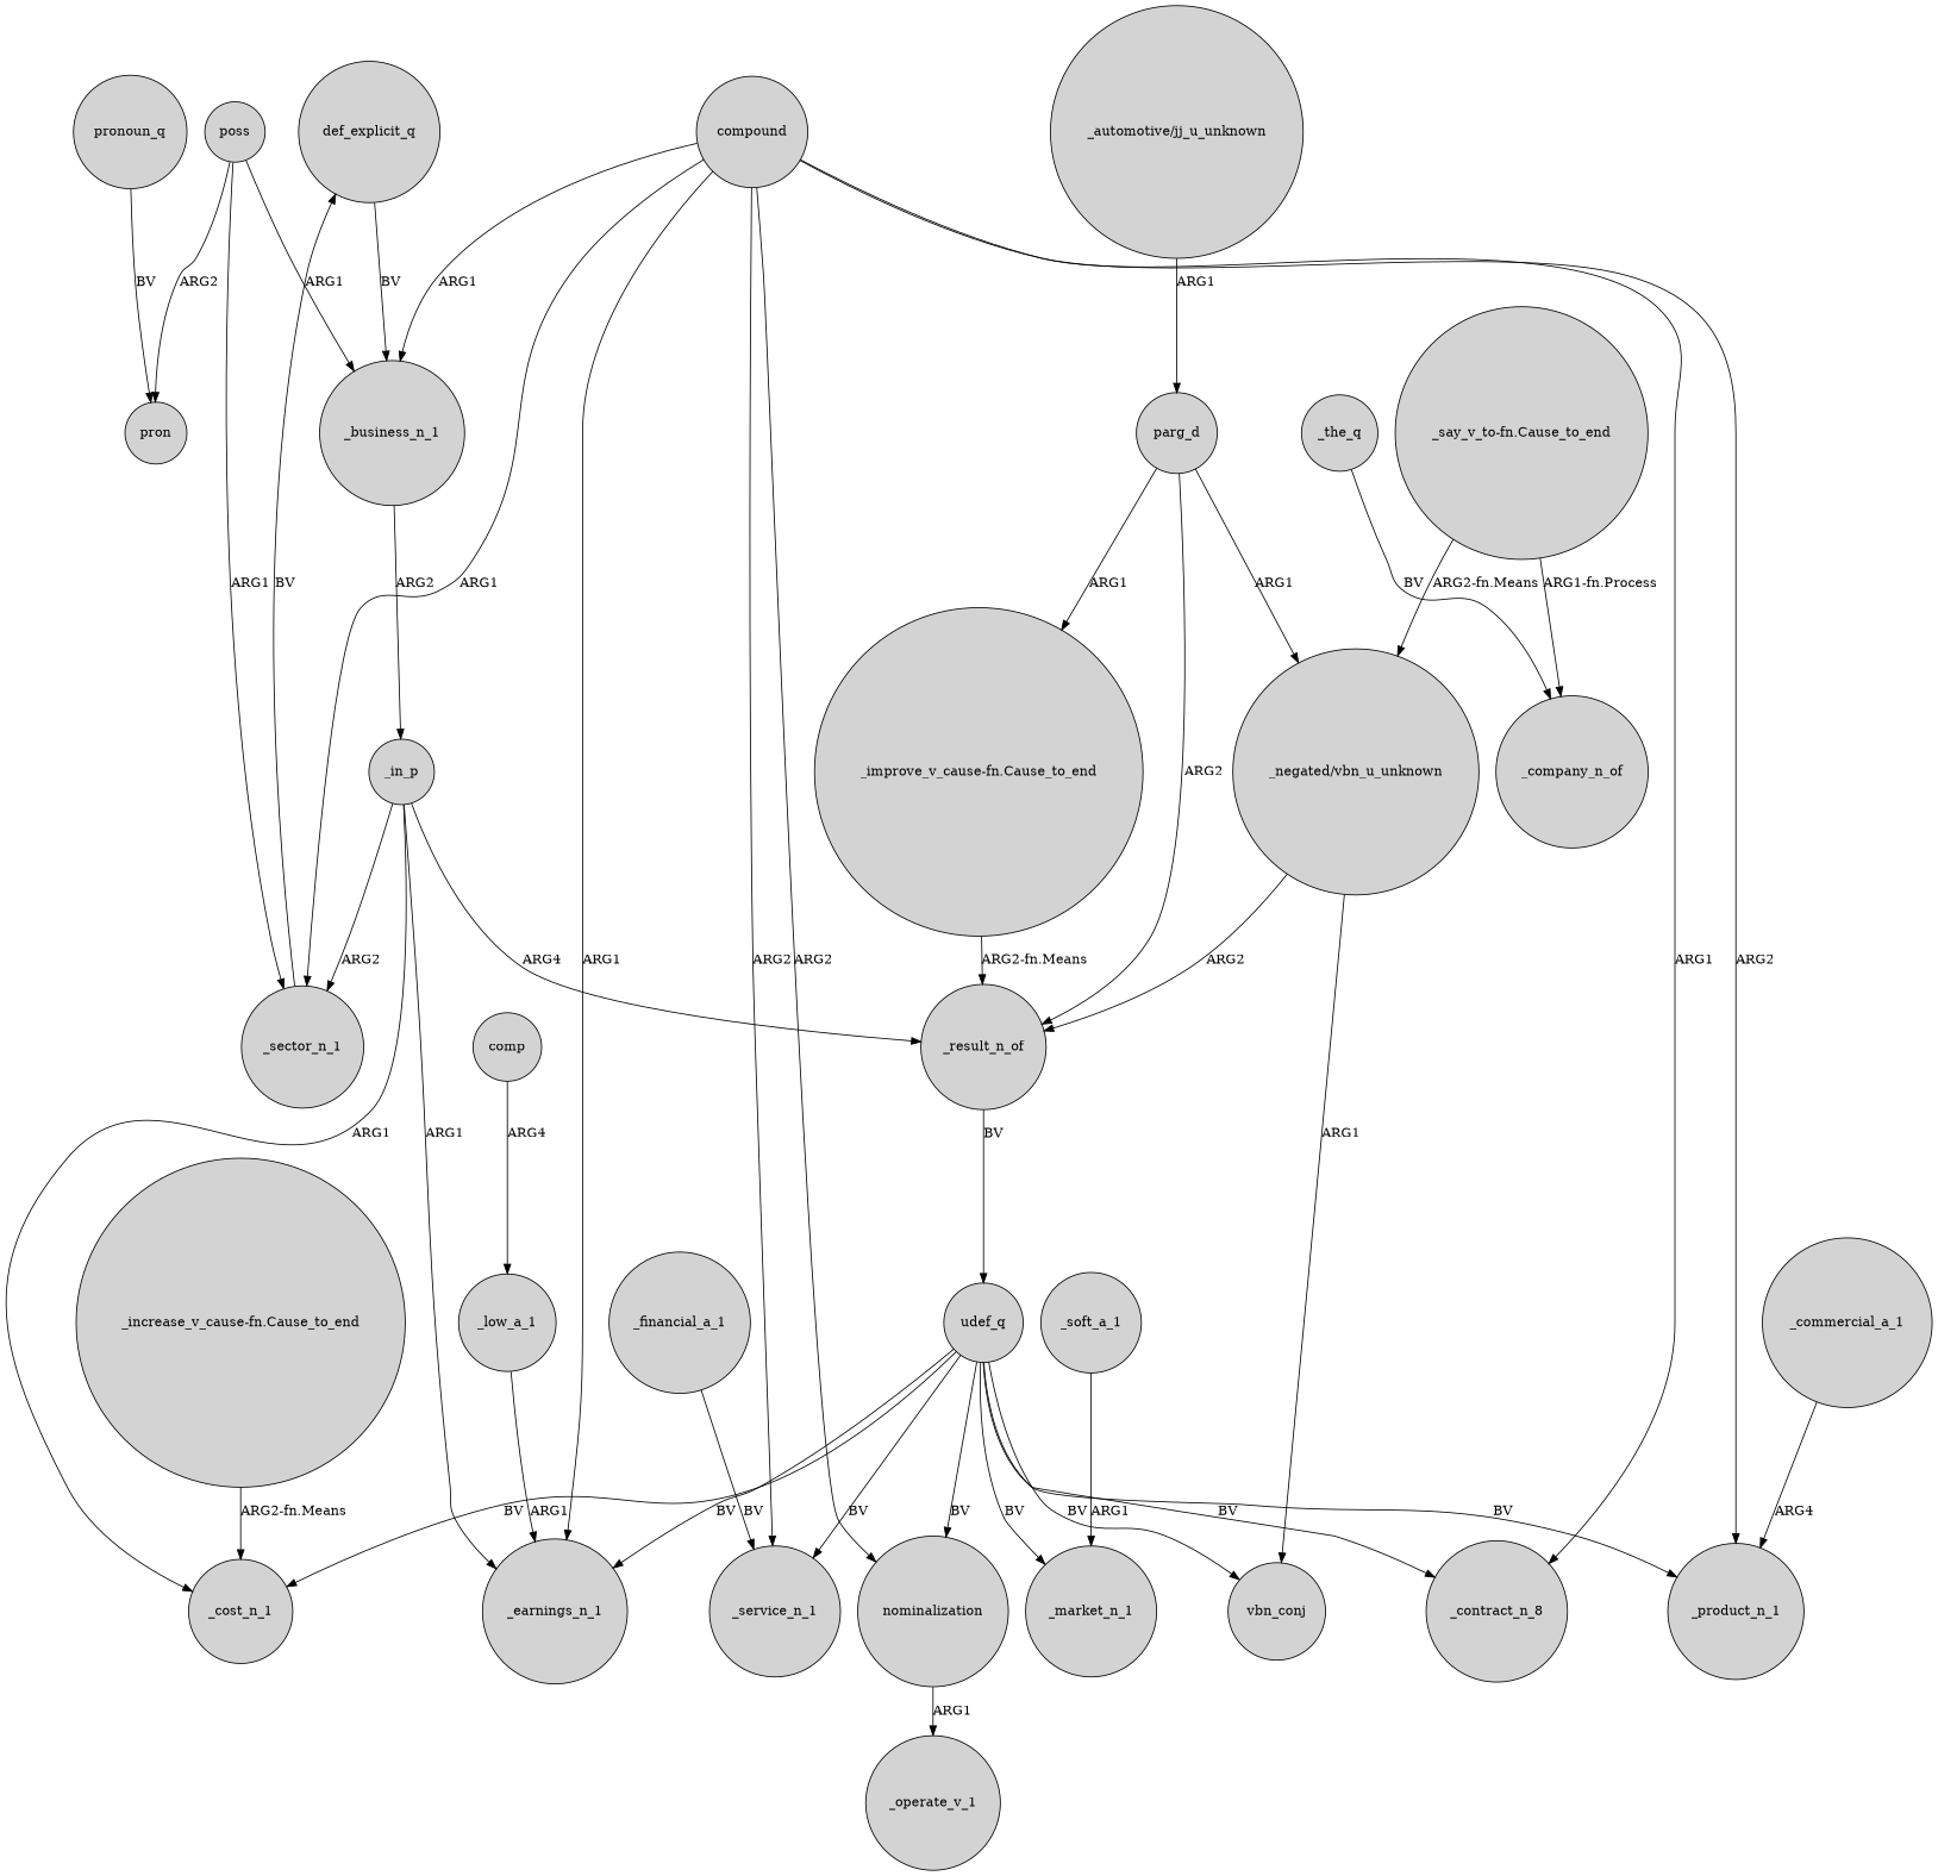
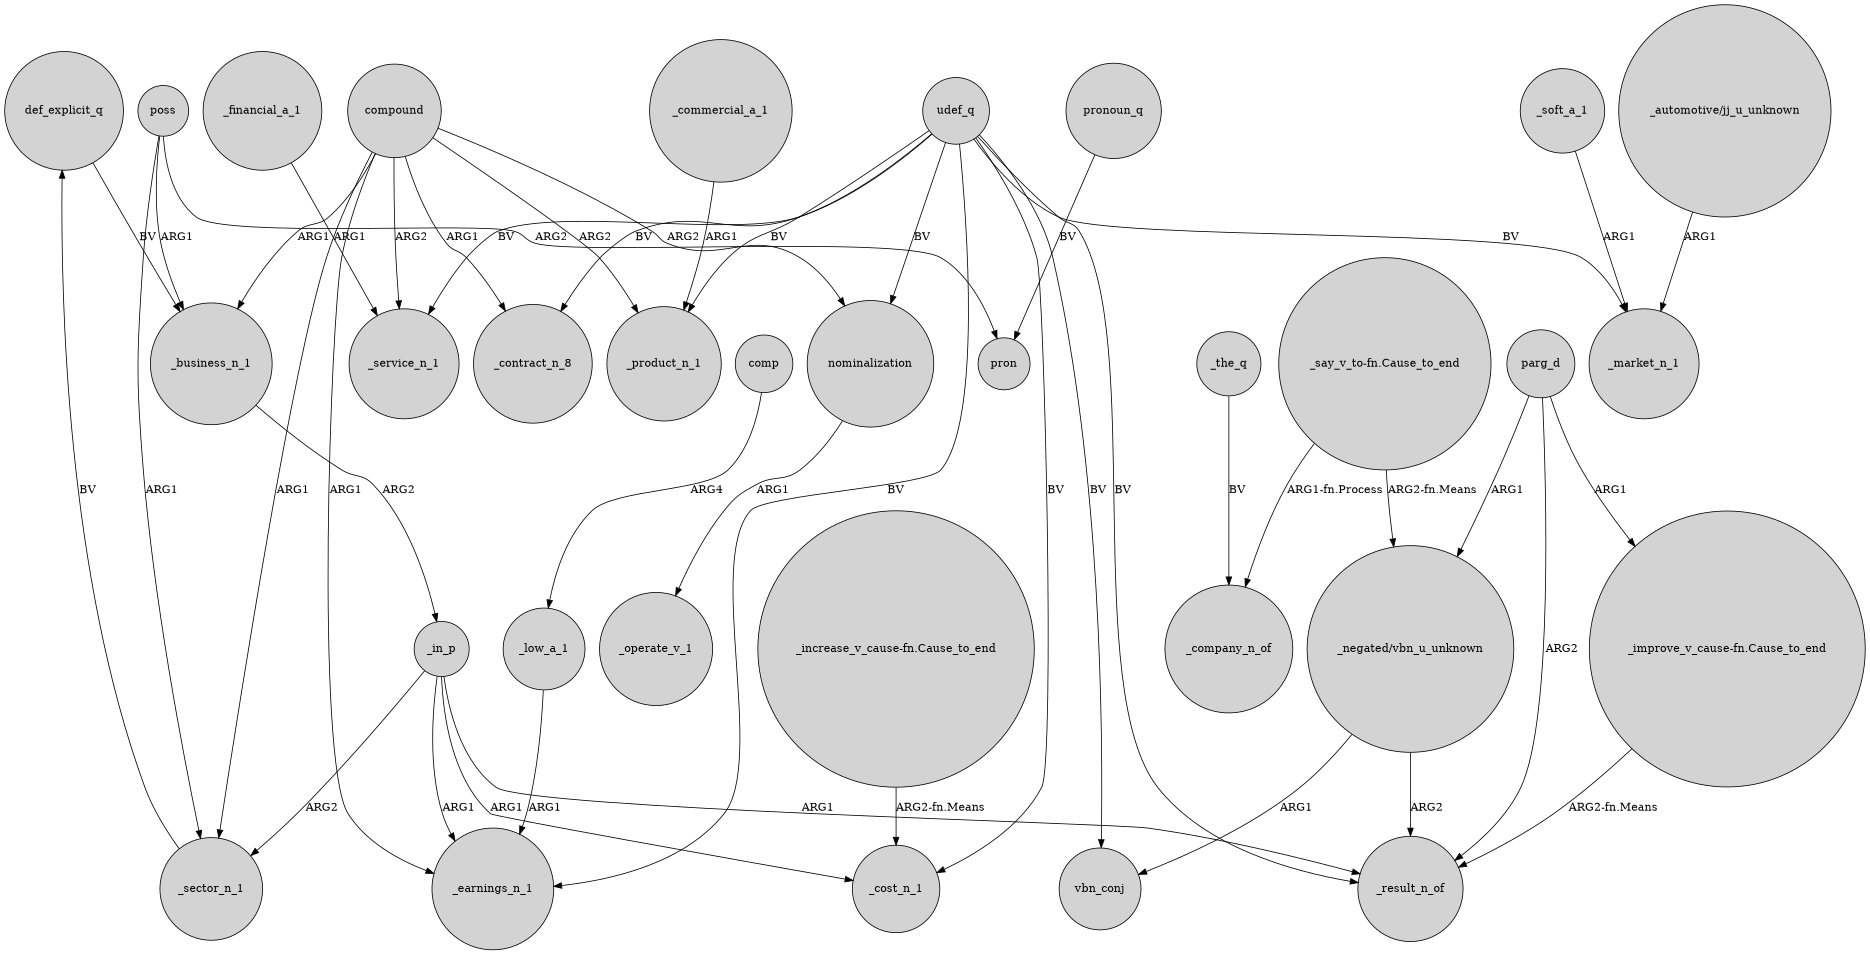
  digraph {
    node [shape=circle style=filled]
    def_explicit_q
    _business_n_1
    _in_p
    _sector_n_1
    udef_q
    _service_n_1
    _market_n_1
    _earnings_n_1
    n9 [label=_contract_n_8]
    _result_n_of
    n11 [label=vbn_conj]
    nominalization
    _cost_n_1
    _product_n_1
    _operate_v_1
    compound
    parg_d
    "_negated/vbn_u_unknown"
    "_improve_v_cause-fn.Cause_to_end"
    "_increase_v_cause-fn.Cause_to_end"
    poss
    pron
    comp
    _low_a_1
    _financial_a_1
    "_say_v_to-fn.Cause_to_end"
    _company_n_of
    pronoun_q
    "_automotive/jj_u_unknown"
    _soft_a_1
    _the_q
    _commercial_a_1
    def_explicit_q -> _business_n_1 [label=BV]
    _business_n_1 -> _in_p [label=ARG2]
    _in_p -> _sector_n_1 [label=ARG2]
    _in_p -> _earnings_n_1 [label=ARG1]
-   _in_p -> _result_n_of [label=ARG4]
+   _in_p -> _result_n_of [label=ARG1]
    _in_p -> _cost_n_1 [label=ARG1]
    _sector_n_1 -> def_explicit_q [label=BV]
    udef_q -> _service_n_1 [label=BV]
    udef_q -> _market_n_1 [label=BV]
    udef_q -> _earnings_n_1 [label=BV]
    udef_q -> n9 [label=BV]
-   _result_n_of -> udef_q [label=BV]
+   udef_q -> _result_n_of [label=BV]
    udef_q -> n11 [label=BV]
    udef_q -> nominalization [label=BV]
    udef_q -> _cost_n_1 [label=BV]
    udef_q -> _product_n_1 [label=BV]
    nominalization -> _operate_v_1 [label=ARG1]
    compound -> _business_n_1 [label=ARG1]
    compound -> _sector_n_1 [label=ARG1]
    compound -> _service_n_1 [label=ARG2]
    compound -> _earnings_n_1 [label=ARG1]
    compound -> n9 [label=ARG1]
    compound -> nominalization [label=ARG2]
    compound -> _product_n_1 [label=ARG2]
    parg_d -> _result_n_of [label=ARG2]
    parg_d -> "_negated/vbn_u_unknown" [label=ARG1]
    parg_d -> "_improve_v_cause-fn.Cause_to_end" [label=ARG1]
    "_negated/vbn_u_unknown" -> _result_n_of [label=ARG2]
    "_negated/vbn_u_unknown" -> n11 [label=ARG1]
    "_improve_v_cause-fn.Cause_to_end" -> _result_n_of [label="ARG2-fn.Means"]
    "_increase_v_cause-fn.Cause_to_end" -> _cost_n_1 [label="ARG2-fn.Means"]
    poss -> _business_n_1 [label=ARG1]
    poss -> _sector_n_1 [label=ARG1]
    poss -> pron [label=ARG2]
    comp -> _low_a_1 [label=ARG4]
    _low_a_1 -> _earnings_n_1 [label=ARG1]
-   _financial_a_1 -> _service_n_1 [label=BV]
+   _financial_a_1 -> _service_n_1 [label=ARG1]
    "_say_v_to-fn.Cause_to_end" -> "_negated/vbn_u_unknown" [label="ARG2-fn.Means"]
    "_say_v_to-fn.Cause_to_end" -> _company_n_of [label="ARG1-fn.Process"]
    pronoun_q -> pron [label=BV]
-   "_automotive/jj_u_unknown" -> parg_d [label=ARG1]
+   "_automotive/jj_u_unknown" -> _market_n_1 [label=ARG1]
    _soft_a_1 -> _market_n_1 [label=ARG1]
    _the_q -> _company_n_of [label=BV]
-   _commercial_a_1 -> _product_n_1 [label=ARG4]
+   _commercial_a_1 -> _product_n_1 [label=ARG1]
  }
